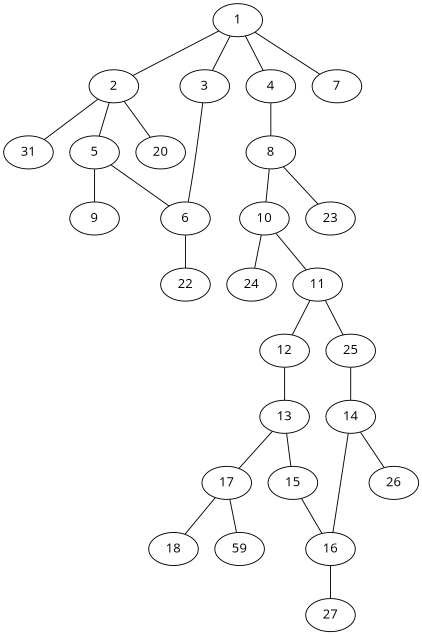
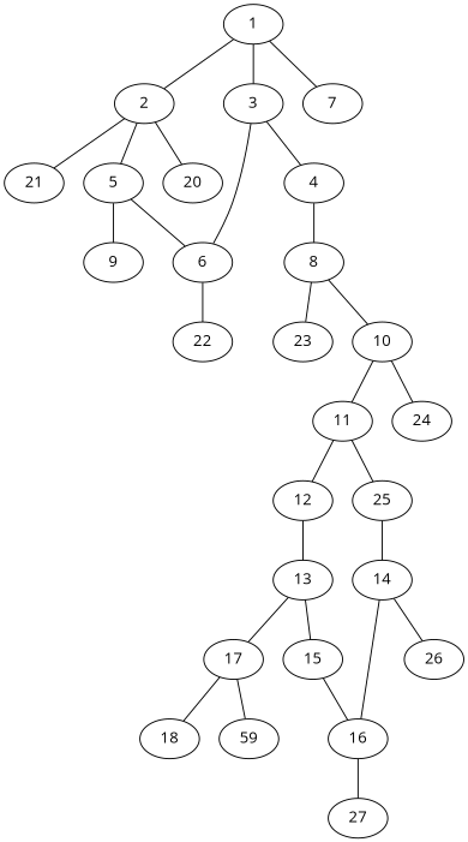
  graph {
    fontname="Open Sans"
    node [chem=C fontname="Open Sans"]
    edge [fontname="Open Sans" valence=1]
    1 [chem=N]
    2
    3
    4 [chem=N]
    7 [chem=O]
    5
    20 [chem=H]
-   21 [chem=H label=31]
+   21 [chem=H]
    6 [chem=N]
    8
    9 [chem=O]
    22 [chem=H]
    10
    23 [chem=H]
    11
    24 [chem=H]
    12
    25 [chem=H]
    13 [chem=O]
    14
    15
    17 [chem=N]
    16
    26 [chem=H]
    27 [chem=H]
    18 [chem=O]
    n27 [chem=O label=59]
    1 -- 2
    1 -- 3
-   1 -- 4
+   3 -- 4
    1 -- 7 [valence=2]
    2 -- 5
    2 -- 20
    2 -- 21
    3 -- 6
    4 -- 8 [valence=2]
    5 -- 6
    5 -- 9 [valence=2]
    6 -- 22
    8 -- 10
    8 -- 23
    10 -- 11 [valence=2]
    10 -- 24
    11 -- 12
    11 -- 25
    12 -- 13
    25 -- 14 [valence=2]
    13 -- 15
    13 -- 17
    14 -- 16
    14 -- 26
    15 -- 16 [valence=2]
    17 -- 18 [valence=2]
    17 -- n27
    16 -- 27
  }
